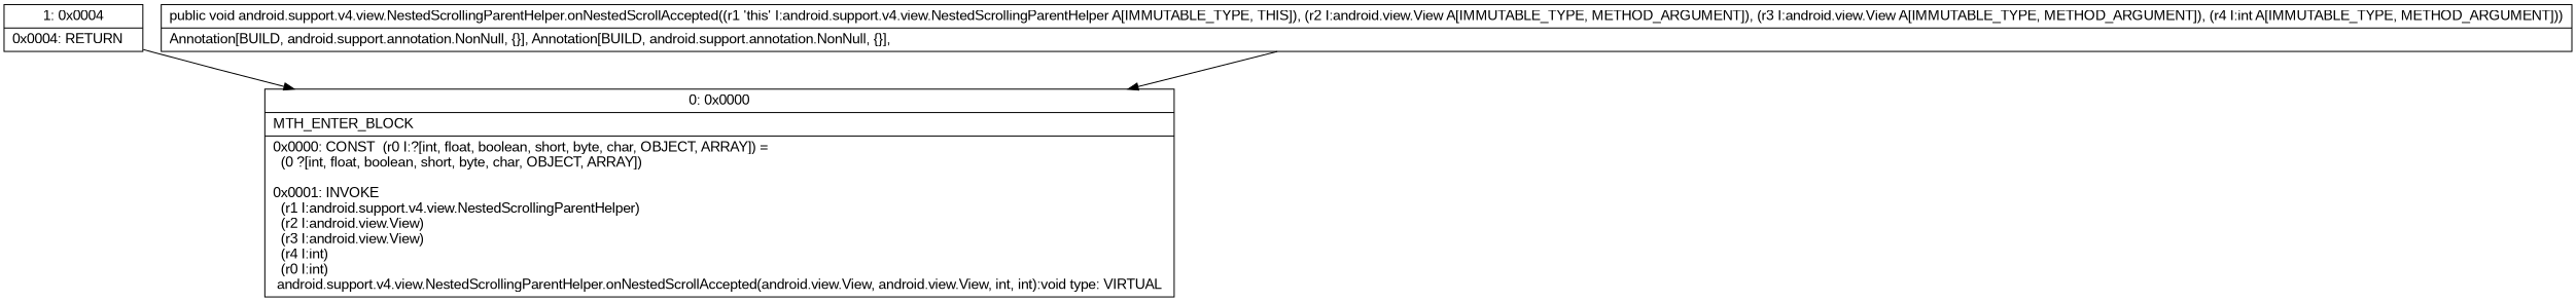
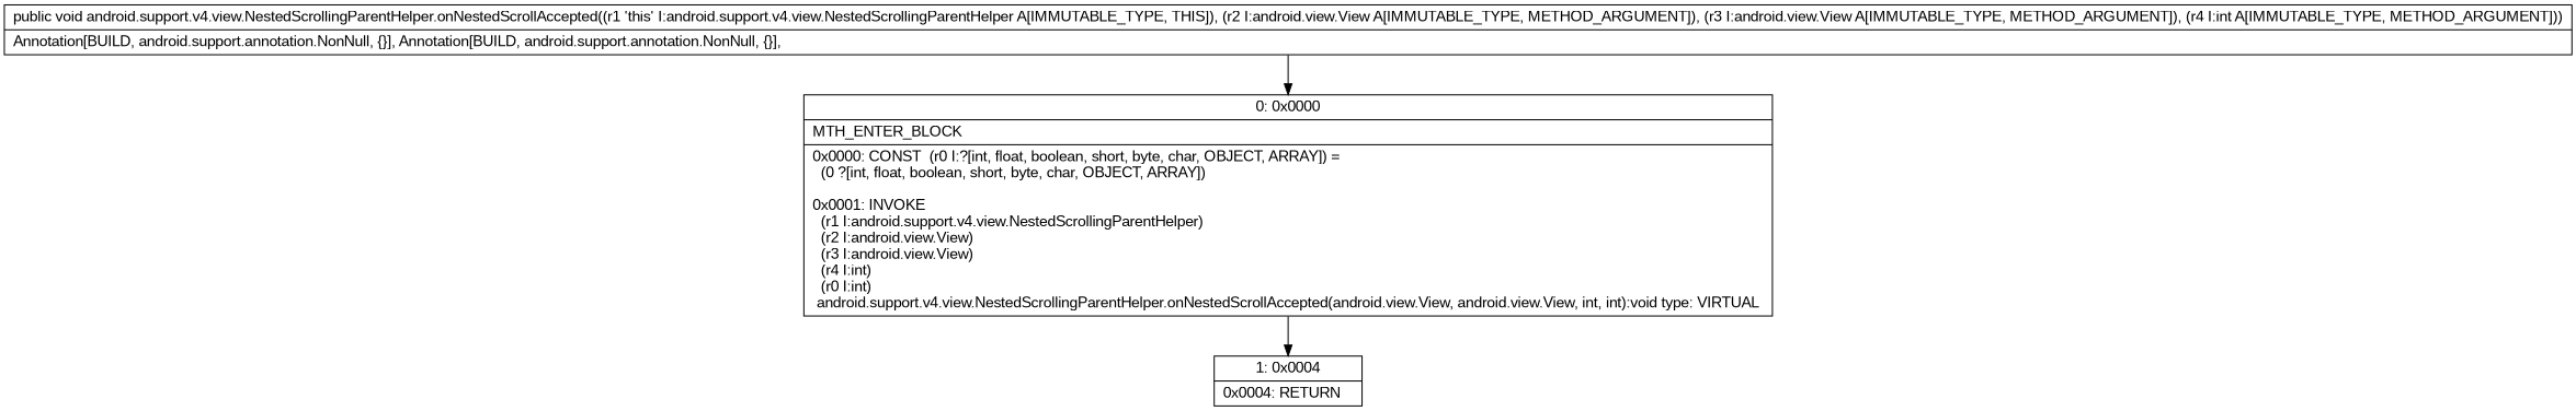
  digraph {
    fontname="Liberation Sans"
    node [shape=record fontname="Liberation Sans"]
    edge [fontname="Liberation Sans"]
    n1 [label="{0\:\ 0x0000|MTH_ENTER_BLOCK\l|0x0000: CONST  (r0 I:?[int, float, boolean, short, byte, char, OBJECT, ARRAY]) = \l  (0 ?[int, float, boolean, short, byte, char, OBJECT, ARRAY])\l \l0x0001: INVOKE  \l  (r1 I:android.support.v4.view.NestedScrollingParentHelper)\l  (r2 I:android.view.View)\l  (r3 I:android.view.View)\l  (r4 I:int)\l  (r0 I:int)\l android.support.v4.view.NestedScrollingParentHelper.onNestedScrollAccepted(android.view.View, android.view.View, int, int):void type: VIRTUAL \l}"]
    n2 [label="{1\:\ 0x0004|0x0004: RETURN   \l}"]
    n3 [label="{public void android.support.v4.view.NestedScrollingParentHelper.onNestedScrollAccepted((r1 'this' I:android.support.v4.view.NestedScrollingParentHelper A[IMMUTABLE_TYPE, THIS]), (r2 I:android.view.View A[IMMUTABLE_TYPE, METHOD_ARGUMENT]), (r3 I:android.view.View A[IMMUTABLE_TYPE, METHOD_ARGUMENT]), (r4 I:int A[IMMUTABLE_TYPE, METHOD_ARGUMENT]))  | Annotation[BUILD, android.support.annotation.NonNull, \{\}], Annotation[BUILD, android.support.annotation.NonNull, \{\}], \l}"]
-   n2 -> n1
+   n1 -> n2
    n3 -> n1
  }
